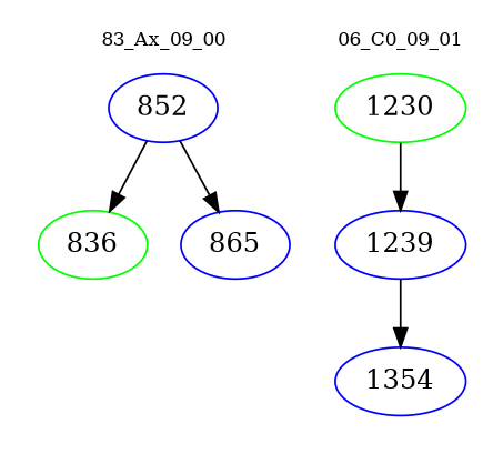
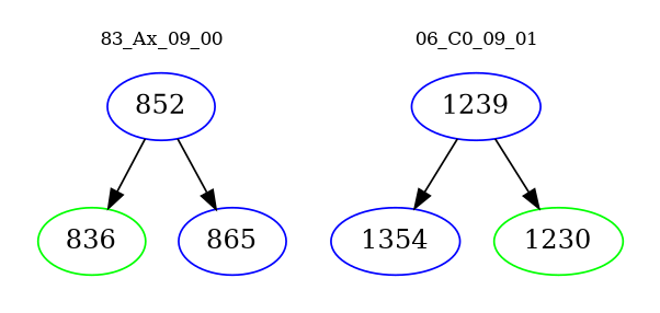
  digraph {
    node [color=blue]
    edge [color=black]
    n1 [label=852]
    n2 [color=green label=836]
    n3 [label=865]
    n4 [label=1239]
    n5 [label=1354]
    n6 [color=green label=1230]
    subgraph cluster_1 {
      color=white
      fontsize=10
      label="83_Ax_09_00"
      n1
      n2
      n3
    }
    subgraph cluster_2 {
      color=white
      fontsize=10
      label="06_C0_09_01"
      n4
      n5
      n6
    }
    n1 -> n2
    n1 -> n3
    n4 -> n5
-   n6 -> n4
+   n4 -> n6
  }
